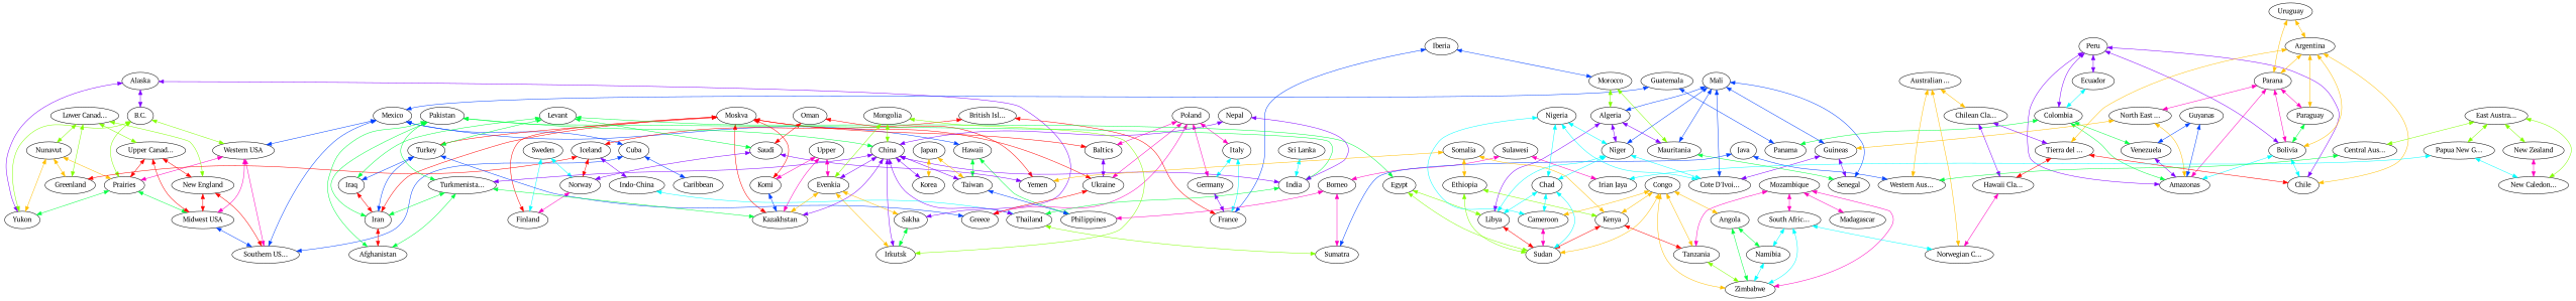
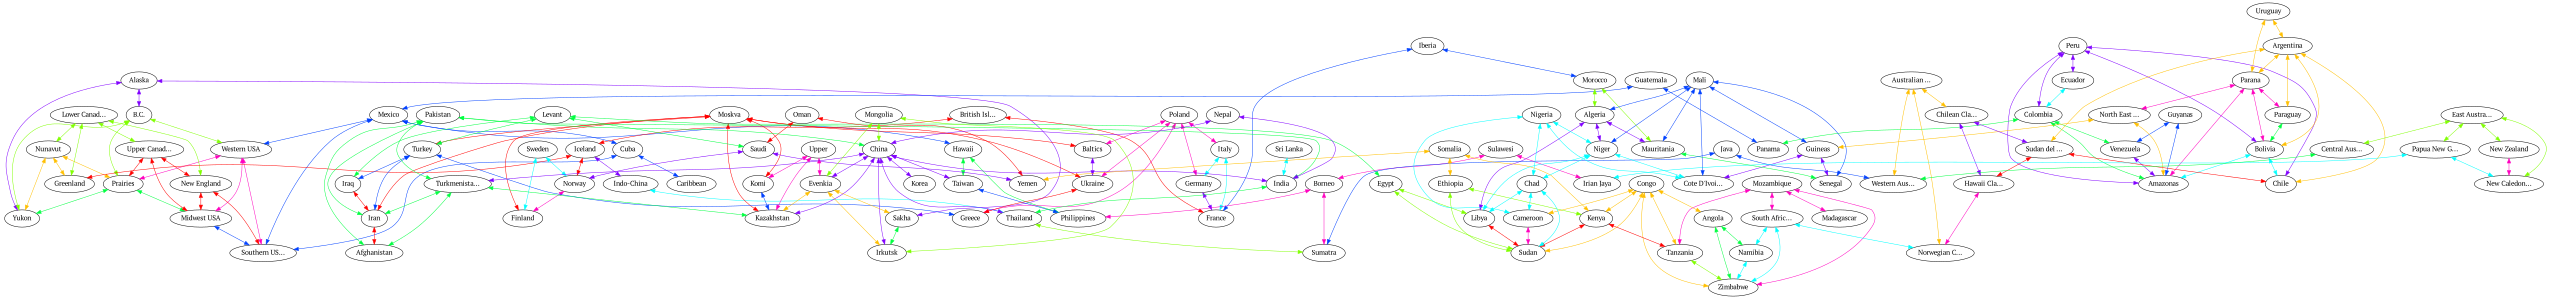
  graph {
    fontname="PT Serif"
    node [fontname="PT Serif"]
    edge [color="0.75,1,1" dir=both fontname="PT Serif"]
    n1 [label=Alaska]
    n2 [label=Yukon]
    n3 [label="B.C."]
    n4 [label=Sakha]
    n5 [label=Prairies]
    n6 [label="Western USA"]
    n7 [label=Irkutsk]
    n8 [label="Midwest USA"]
    n9 [label="Southern US..."]
    n10 [label=Nunavut]
    n11 [label=Greenland]
    n12 [label="Upper Canad..."]
    n13 [label="New England"]
    n14 [label="Lower Canad..."]
    n15 [label=Mexico]
    n16 [label=Cuba]
    n17 [label=Hawaii]
    n18 [label=Caribbean]
    n19 [label=Taiwan]
    n20 [label=Philippines]
    n21 [label=Guatemala]
    n22 [label=Panama]
    n23 [label=Peru]
    n24 [label=Ecuador]
    n25 [label=Colombia]
    n26 [label=Amazonas]
    n27 [label=Bolivia]
    n28 [label=Chile]
    n29 [label=Venezuela]
    n30 [label=Guyanas]
    n31 [label="North East ..."]
    n32 [label=Guineas]
    n33 [label="Cote D'Ivoi..."]
    n34 [label=Senegal]
    n35 [label=Parana]
    n36 [label=Paraguay]
    n37 [label=Uruguay]
    n38 [label=Argentina]
-   n39 [label="Tierra del ..."]
+   n39 [label="Sudan del ..."]
    n40 [label="Hawaii Cla..."]
    n41 [label="Norwegian C..."]
    n42 [label="Chilean Cla..."]
    n43 [label="Australian ..."]
    n44 [label="Western Aus..."]
    n45 [label=Iceland]
    n46 [label=Norway]
    n47 [label="Indo-China"]
    n48 [label=Finland]
    n49 [label="British Isl..."]
    n50 [label=France]
    n51 [label=Iberia]
    n52 [label=Morocco]
    n53 [label=Algeria]
    n54 [label=Mauritania]
    n55 [label=Italy]
    n56 [label=Germany]
    n57 [label=Poland]
    n58 [label=Baltics]
    n59 [label=Ukraine]
    n60 [label=Greece]
    n61 [label=Sweden]
    n62 [label=Moskva]
    n63 [label=Turkey]
    n64 [label=Iran]
    n65 [label=Kazakhstan]
    n66 [label=Komi]
    n67 [label=Iraq]
    n68 [label=Afghanistan]
    n69 [label=Levant]
    n70 [label=Saudi]
    n71 [label=Egypt]
    n72 [label=Yemen]
    n73 [label=Sudan]
    n74 [label=Libya]
    n75 [label=Oman]
    n76 [label="Turkmenista..."]
    n77 [label=Upper]
    n78 [label=Evenkia]
    n79 [label=Pakistan]
    n80 [label=India]
    n81 [label=China]
    n82 [label=Thailand]
    n83 [label=Korea]
    n84 [label=Nepal]
    n85 [label=Sumatra]
    n86 [label="Sri Lanka"]
-   n87 [label=Japan]
    n88 [label=Mongolia]
    n89 [label=Borneo]
    n90 [label=Sulawesi]
    n91 [label="Irian Jaya"]
    n92 [label=Java]
    n93 [label="Papua New G..."]
    n94 [label="New Caledon..."]
    n95 [label="New Zealand"]
    n96 [label="East Austra..."]
    n97 [label="Central Aus..."]
    n98 [label=Madagascar]
    n99 [label=Mozambique]
    n100 [label=Zimbabwe]
    n101 [label="South Afric..."]
    n102 [label=Tanzania]
    n103 [label=Namibia]
    n104 [label=Angola]
    n105 [label=Congo]
    n106 [label=Kenya]
    n107 [label=Cameroon]
    n108 [label=Somalia]
    n109 [label=Ethiopia]
    n110 [label=Chad]
    n111 [label=Nigeria]
    n112 [label=Niger]
    n113 [label=Mali]
    n1 -- n2
    n1 -- n3
    n1 -- n4
    n3 -- n2 [color="0.25,1,1"]
    n3 -- n5 [color="0.25,1,1"]
    n3 -- n6 [color="0.25,1,1"]
    n4 -- n7 [color="0.375,1,1"]
    n5 -- n2 [color="0.375,1,1"]
    n5 -- n8 [color="0.375,1,1"]
    n6 -- n5 [color="0.875,1,1"]
    n6 -- n8 [color="0.875,1,1"]
    n6 -- n9 [color="0.875,1,1"]
    n8 -- n9 [color="0.625,1,1"]
    n10 -- n2 [color="0.125,1,1"]
    n10 -- n5 [color="0.125,1,1"]
    n10 -- n11 [color="0.125,1,1"]
    n12 -- n5 [color="1,1,1"]
    n12 -- n8 [color="1,1,1"]
    n12 -- n13 [color="1,1,1"]
    n13 -- n8 [color="1,1,1"]
    n13 -- n9 [color="1,1,1"]
    n14 -- n10 [color="0.25,1,1"]
    n14 -- n11 [color="0.25,1,1"]
    n14 -- n12 [color="0.25,1,1"]
    n14 -- n13 [color="0.25,1,1"]
    n15 -- n6 [color="0.625,1,1"]
    n15 -- n9 [color="0.625,1,1"]
    n15 -- n16 [color="0.625,1,1"]
    n15 -- n17 [color="0.625,1,1"]
    n16 -- n9 [color="0.625,1,1"]
    n16 -- n18 [color="0.625,1,1"]
    n17 -- n19 [color="0.375,1,1"]
    n17 -- n20 [color="0.375,1,1"]
    n19 -- n20 [color="0.625,1,1"]
    n21 -- n15 [color="0.625,1,1"]
    n21 -- n22 [color="0.625,1,1"]
    n23 -- n24
    n23 -- n25
    n23 -- n26
    n23 -- n27
    n23 -- n28
    n24 -- n25 [color="0.5,1,1"]
    n25 -- n22 [color="0.375,1,1"]
    n25 -- n26 [color="0.375,1,1"]
    n25 -- n29 [color="0.375,1,1"]
    n27 -- n26 [color="0.5,1,1"]
    n27 -- n28 [color="0.5,1,1"]
    n29 -- n26
    n30 -- n26 [color="0.625,1,1"]
    n30 -- n29 [color="0.625,1,1"]
    n31 -- n26 [color="0.125,1,1"]
    n31 -- n32 [color="0.125,1,1"]
    n32 -- n33
    n32 -- n34
    n35 -- n26 [color="0.875,1,1"]
    n35 -- n27 [color="0.875,1,1"]
    n35 -- n31 [color="0.875,1,1"]
    n35 -- n36 [color="0.875,1,1"]
    n36 -- n27 [color="0.375,1,1"]
    n37 -- n35 [color="0.125,1,1"]
    n37 -- n38 [color="0.125,1,1"]
    n38 -- n27 [color="0.125,1,1"]
    n38 -- n28 [color="0.125,1,1"]
    n38 -- n35 [color="0.125,1,1"]
    n38 -- n36 [color="0.125,1,1"]
    n38 -- n39 [color="0.125,1,1"]
    n39 -- n28 [color="1,1,1"]
    n39 -- n40 [color="1,1,1"]
    n40 -- n41 [color="0.875,1,1"]
    n42 -- n39
    n42 -- n40
    n43 -- n41 [color="0.125,1,1"]
    n43 -- n42 [color="0.125,1,1"]
    n43 -- n44 [color="0.125,1,1"]
    n45 -- n11 [color="1,1,1"]
    n45 -- n46 [color="1,1,1"]
    n45 -- n47
    n46 -- n48 [color="0.875,1,1"]
    n47 -- n82 [color="0.5,1,1"]
    n49 -- n45 [color="1,1,1"]
    n49 -- n50 [color="1,1,1"]
    n51 -- n50 [color="0.625,1,1"]
    n51 -- n52 [color="0.625,1,1"]
    n52 -- n53 [color="0.25,1,1"]
    n52 -- n54 [color="0.25,1,1"]
    n53 -- n54
    n53 -- n74
    n53 -- n112
    n54 -- n34 [color="0.375,1,1"]
    n55 -- n50 [color="0.5,1,1"]
    n55 -- n56 [color="0.5,1,1"]
    n56 -- n50
    n57 -- n55 [color="0.875,1,1"]
    n57 -- n56 [color="0.875,1,1"]
    n57 -- n58 [color="0.875,1,1"]
    n57 -- n59 [color="0.875,1,1"]
    n57 -- n60 [color="0.875,1,1"]
    n58 -- n59
    n59 -- n60 [color="1,1,1"]
    n61 -- n46 [color="0.5,1,1"]
    n61 -- n48 [color="0.5,1,1"]
    n62 -- n48 [color="1,1,1"]
    n62 -- n58 [color="1,1,1"]
    n62 -- n59 [color="1,1,1"]
    n62 -- n63 [color="1,1,1"]
    n62 -- n64 [color="1,1,1"]
    n62 -- n65 [color="1,1,1"]
    n62 -- n66 [color="1,1,1"]
    n63 -- n60 [color="0.625,1,1"]
    n63 -- n64 [color="0.625,1,1"]
    n63 -- n67 [color="0.625,1,1"]
    n64 -- n68 [color="1,1,1"]
    n66 -- n65 [color="0.625,1,1"]
    n67 -- n64 [color="1,1,1"]
    n69 -- n63 [color="0.375,1,1"]
    n69 -- n67 [color="0.375,1,1"]
    n69 -- n70 [color="0.375,1,1"]
    n69 -- n71 [color="0.375,1,1"]
    n70 -- n46
    n70 -- n72
    n71 -- n73 [color="0.25,1,1"]
    n71 -- n74 [color="0.25,1,1"]
    n74 -- n73 [color="1,1,1"]
    n75 -- n70 [color="1,1,1"]
    n75 -- n72 [color="1,1,1"]
    n76 -- n64 [color="0.375,1,1"]
    n76 -- n65 [color="0.375,1,1"]
    n76 -- n68 [color="0.375,1,1"]
    n77 -- n65 [color="0.875,1,1"]
    n77 -- n66 [color="0.875,1,1"]
    n77 -- n78 [color="0.875,1,1"]
    n78 -- n4 [color="0.125,1,1"]
    n78 -- n7 [color="0.125,1,1"]
    n78 -- n65 [color="0.125,1,1"]
    n79 -- n64 [color="0.375,1,1"]
    n79 -- n68 [color="0.375,1,1"]
    n79 -- n76 [color="0.375,1,1"]
    n79 -- n80 [color="0.375,1,1"]
    n79 -- n81 [color="0.375,1,1"]
    n80 -- n82 [color="0.375,1,1"]
    n81 -- n7
    n81 -- n19
    n81 -- n65
    n81 -- n76
    n81 -- n78
    n81 -- n80
    n81 -- n82
    n81 -- n83
    n82 -- n85 [color="0.25,1,1"]
    n84 -- n80
    n84 -- n81
    n86 -- n80 [color="0.5,1,1"]
-   n87 -- n19 [color="0.125,1,1"]
-   n87 -- n83 [color="0.125,1,1"]
    n88 -- n7 [color="0.25,1,1"]
    n88 -- n78 [color="0.25,1,1"]
    n88 -- n81 [color="0.25,1,1"]
    n89 -- n20 [color="0.875,1,1"]
    n89 -- n85 [color="0.875,1,1"]
    n90 -- n89 [color="0.875,1,1"]
    n90 -- n91 [color="0.875,1,1"]
    n92 -- n44 [color="0.625,1,1"]
    n92 -- n85 [color="0.625,1,1"]
    n93 -- n91 [color="0.5,1,1"]
    n93 -- n94 [color="0.5,1,1"]
    n95 -- n94 [color="0.875,1,1"]
    n96 -- n93 [color="0.25,1,1"]
    n96 -- n94 [color="0.25,1,1"]
    n96 -- n95 [color="0.25,1,1"]
    n96 -- n97 [color="0.25,1,1"]
    n97 -- n44 [color="0.375,1,1"]
    n99 -- n98 [color="0.875,1,1"]
    n99 -- n100 [color="0.875,1,1"]
    n99 -- n101 [color="0.875,1,1"]
    n99 -- n102 [color="0.875,1,1"]
    n101 -- n41 [color="0.5,1,1"]
    n101 -- n100 [color="0.5,1,1"]
    n101 -- n103 [color="0.5,1,1"]
    n102 -- n100 [color="0.25,1,1"]
    n103 -- n100 [color="0.5,1,1"]
    n104 -- n100 [color="0.375,1,1"]
    n104 -- n103 [color="0.375,1,1"]
    n105 -- n73 [color="0.125,1,1"]
    n105 -- n100 [color="0.125,1,1"]
    n105 -- n102 [color="0.125,1,1"]
    n105 -- n104 [color="0.125,1,1"]
    n105 -- n106 [color="0.125,1,1"]
    n105 -- n107 [color="0.125,1,1"]
    n106 -- n73 [color="1,1,1"]
    n106 -- n102 [color="1,1,1"]
    n107 -- n73 [color="0.875,1,1"]
    n108 -- n72 [color="0.125,1,1"]
    n108 -- n106 [color="0.125,1,1"]
    n108 -- n109 [color="0.125,1,1"]
    n109 -- n73 [color="0.25,1,1"]
    n109 -- n106 [color="0.25,1,1"]
    n110 -- n73 [color="0.5,1,1"]
    n110 -- n74 [color="0.5,1,1"]
    n110 -- n107 [color="0.5,1,1"]
    n111 -- n33 [color="0.5,1,1"]
    n111 -- n107 [color="0.5,1,1"]
    n111 -- n110 [color="0.5,1,1"]
    n111 -- n112 [color="0.5,1,1"]
    n112 -- n33 [color="0.5,1,1"]
    n112 -- n74 [color="0.5,1,1"]
    n112 -- n110 [color="0.5,1,1"]
    n113 -- n32 [color="0.625,1,1"]
    n113 -- n33 [color="0.625,1,1"]
    n113 -- n34 [color="0.625,1,1"]
    n113 -- n53 [color="0.625,1,1"]
    n113 -- n54 [color="0.625,1,1"]
    n113 -- n112 [color="0.625,1,1"]
  }
